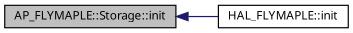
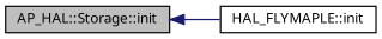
  digraph {
    rankdir=LR
    fontname="Noto Sans"
    node [color=black fontname="Noto Sans" fontsize=10 shape=record style=filled]
-   n1 [fillcolor=grey75 fontcolor=black height=0.2 label="AP_FLYMAPLE::Storage::init" width=0.4]
+   n1 [fillcolor=grey75 fontcolor=black height=0.2 label="AP_HAL::Storage::init" width=0.4]
    n2 [fillcolor=white height=0.2 label="HAL_FLYMAPLE::init" width=0.4]
    n1 -> n2 [color=midnightblue dir=back fontname="Noto Sans" fontsize=10 labelfontname=Helvetica labelfontsize=10 style=solid]
  }
